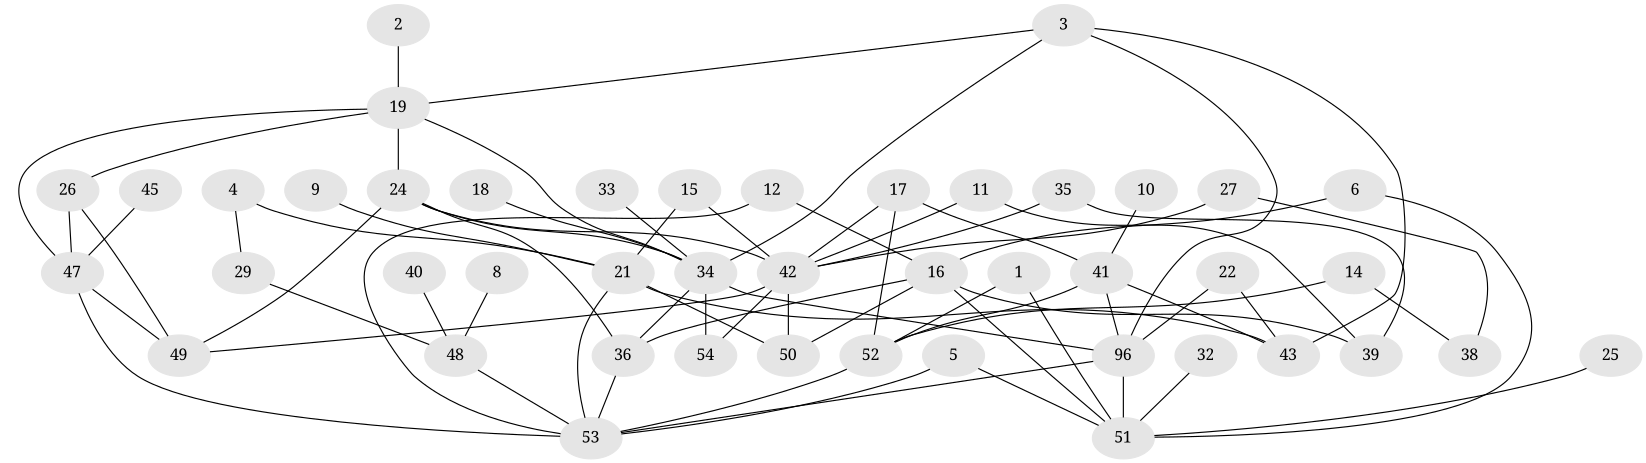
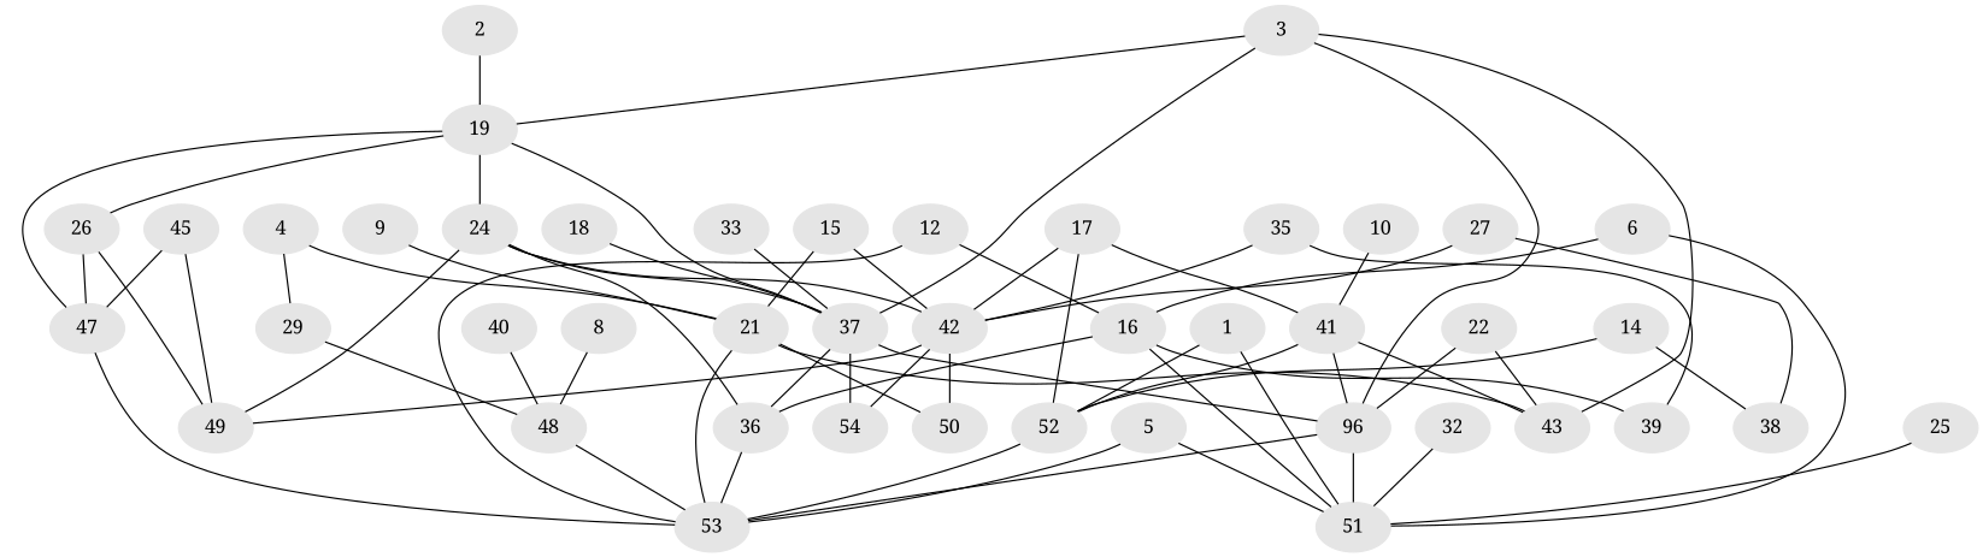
  graph {
    fontname="Noto Serif"
    node [color=gray90 fontname="Noto Serif" style=filled]
    edge [fontname="Noto Serif" weight=1.0]
    1
    51
    52
    53
    2
    19
-   34
+   34 [label=37]
    24
    26
    47
    3
    43
    n13 [label=96]
    36
    54
    4
    21
    29
    50
    48
    5
    6
    16
    39
    8
    9
    10
    41
-   11
    42
    49
    12
    14
    38
    15
    17
    18
    22
    25
    27
    32
    33
    35
    40
    45
    1 -- 51
    1 -- 52
    52 -- 53
    2 -- 19
    19 -- 34
    19 -- 24
    19 -- 26
    19 -- 47
    34 -- n13
    34 -- 36
    34 -- 54
    24 -- 34
    24 -- 36
    24 -- 42
    24 -- 49
    26 -- 47
    26 -- 49
    47 -- 53
-   47 -- 49
+   45 -- 49
    3 -- 19
    3 -- 34
    3 -- 43
    3 -- n13
    n13 -- 51
    n13 -- 53
    36 -- 53
    4 -- 21
    4 -- 29
    21 -- 53
    21 -- 43
    21 -- 50
    29 -- 48
    48 -- 53
    5 -- 51
    5 -- 53
    6 -- 51
    6 -- 16
    16 -- 51
    16 -- 36
-   16 -- 50
    16 -- 39
    8 -- 48
    9 -- 21
    10 -- 41
    41 -- 52
    41 -- 43
    41 -- n13
-   11 -- 39
-   11 -- 42
    42 -- 54
    42 -- 50
    42 -- 49
    12 -- 53
    12 -- 16
    14 -- 52
    14 -- 38
    15 -- 21
    15 -- 42
    17 -- 52
    17 -- 41
    17 -- 42
    18 -- 34
    22 -- 43
    22 -- n13
    25 -- 51
    27 -- 42
    27 -- 38
    32 -- 51
    33 -- 34
    35 -- 39
    35 -- 42
    40 -- 48
    45 -- 47
  }
